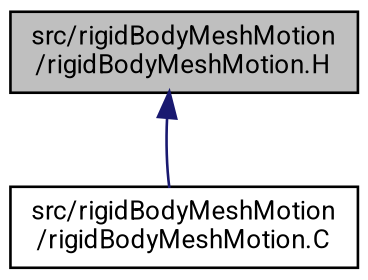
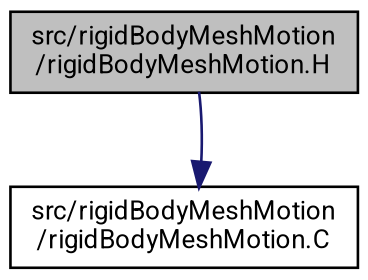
  digraph {
    fontname=Roboto
    node [color=black fontname=Roboto fontsize=10 shape=record]
    n1 [fillcolor=grey75 fontcolor=black height=0.2 label="src/rigidBodyMeshMotion\l/rigidBodyMeshMotion.H" style=filled width=0.4]
    n2 [height=0.2 label="src/rigidBodyMeshMotion\l/rigidBodyMeshMotion.C" width=0.4]
-   n1 -> n2 [color=midnightblue dir=back fontname=Roboto fontsize=10 labelfontname=Helvetica labelfontsize=10 style=solid]
+   n2 -> n1 [color=midnightblue dir=back fontname=Roboto fontsize=10 labelfontname=Helvetica labelfontsize=10 style=solid]
  }
